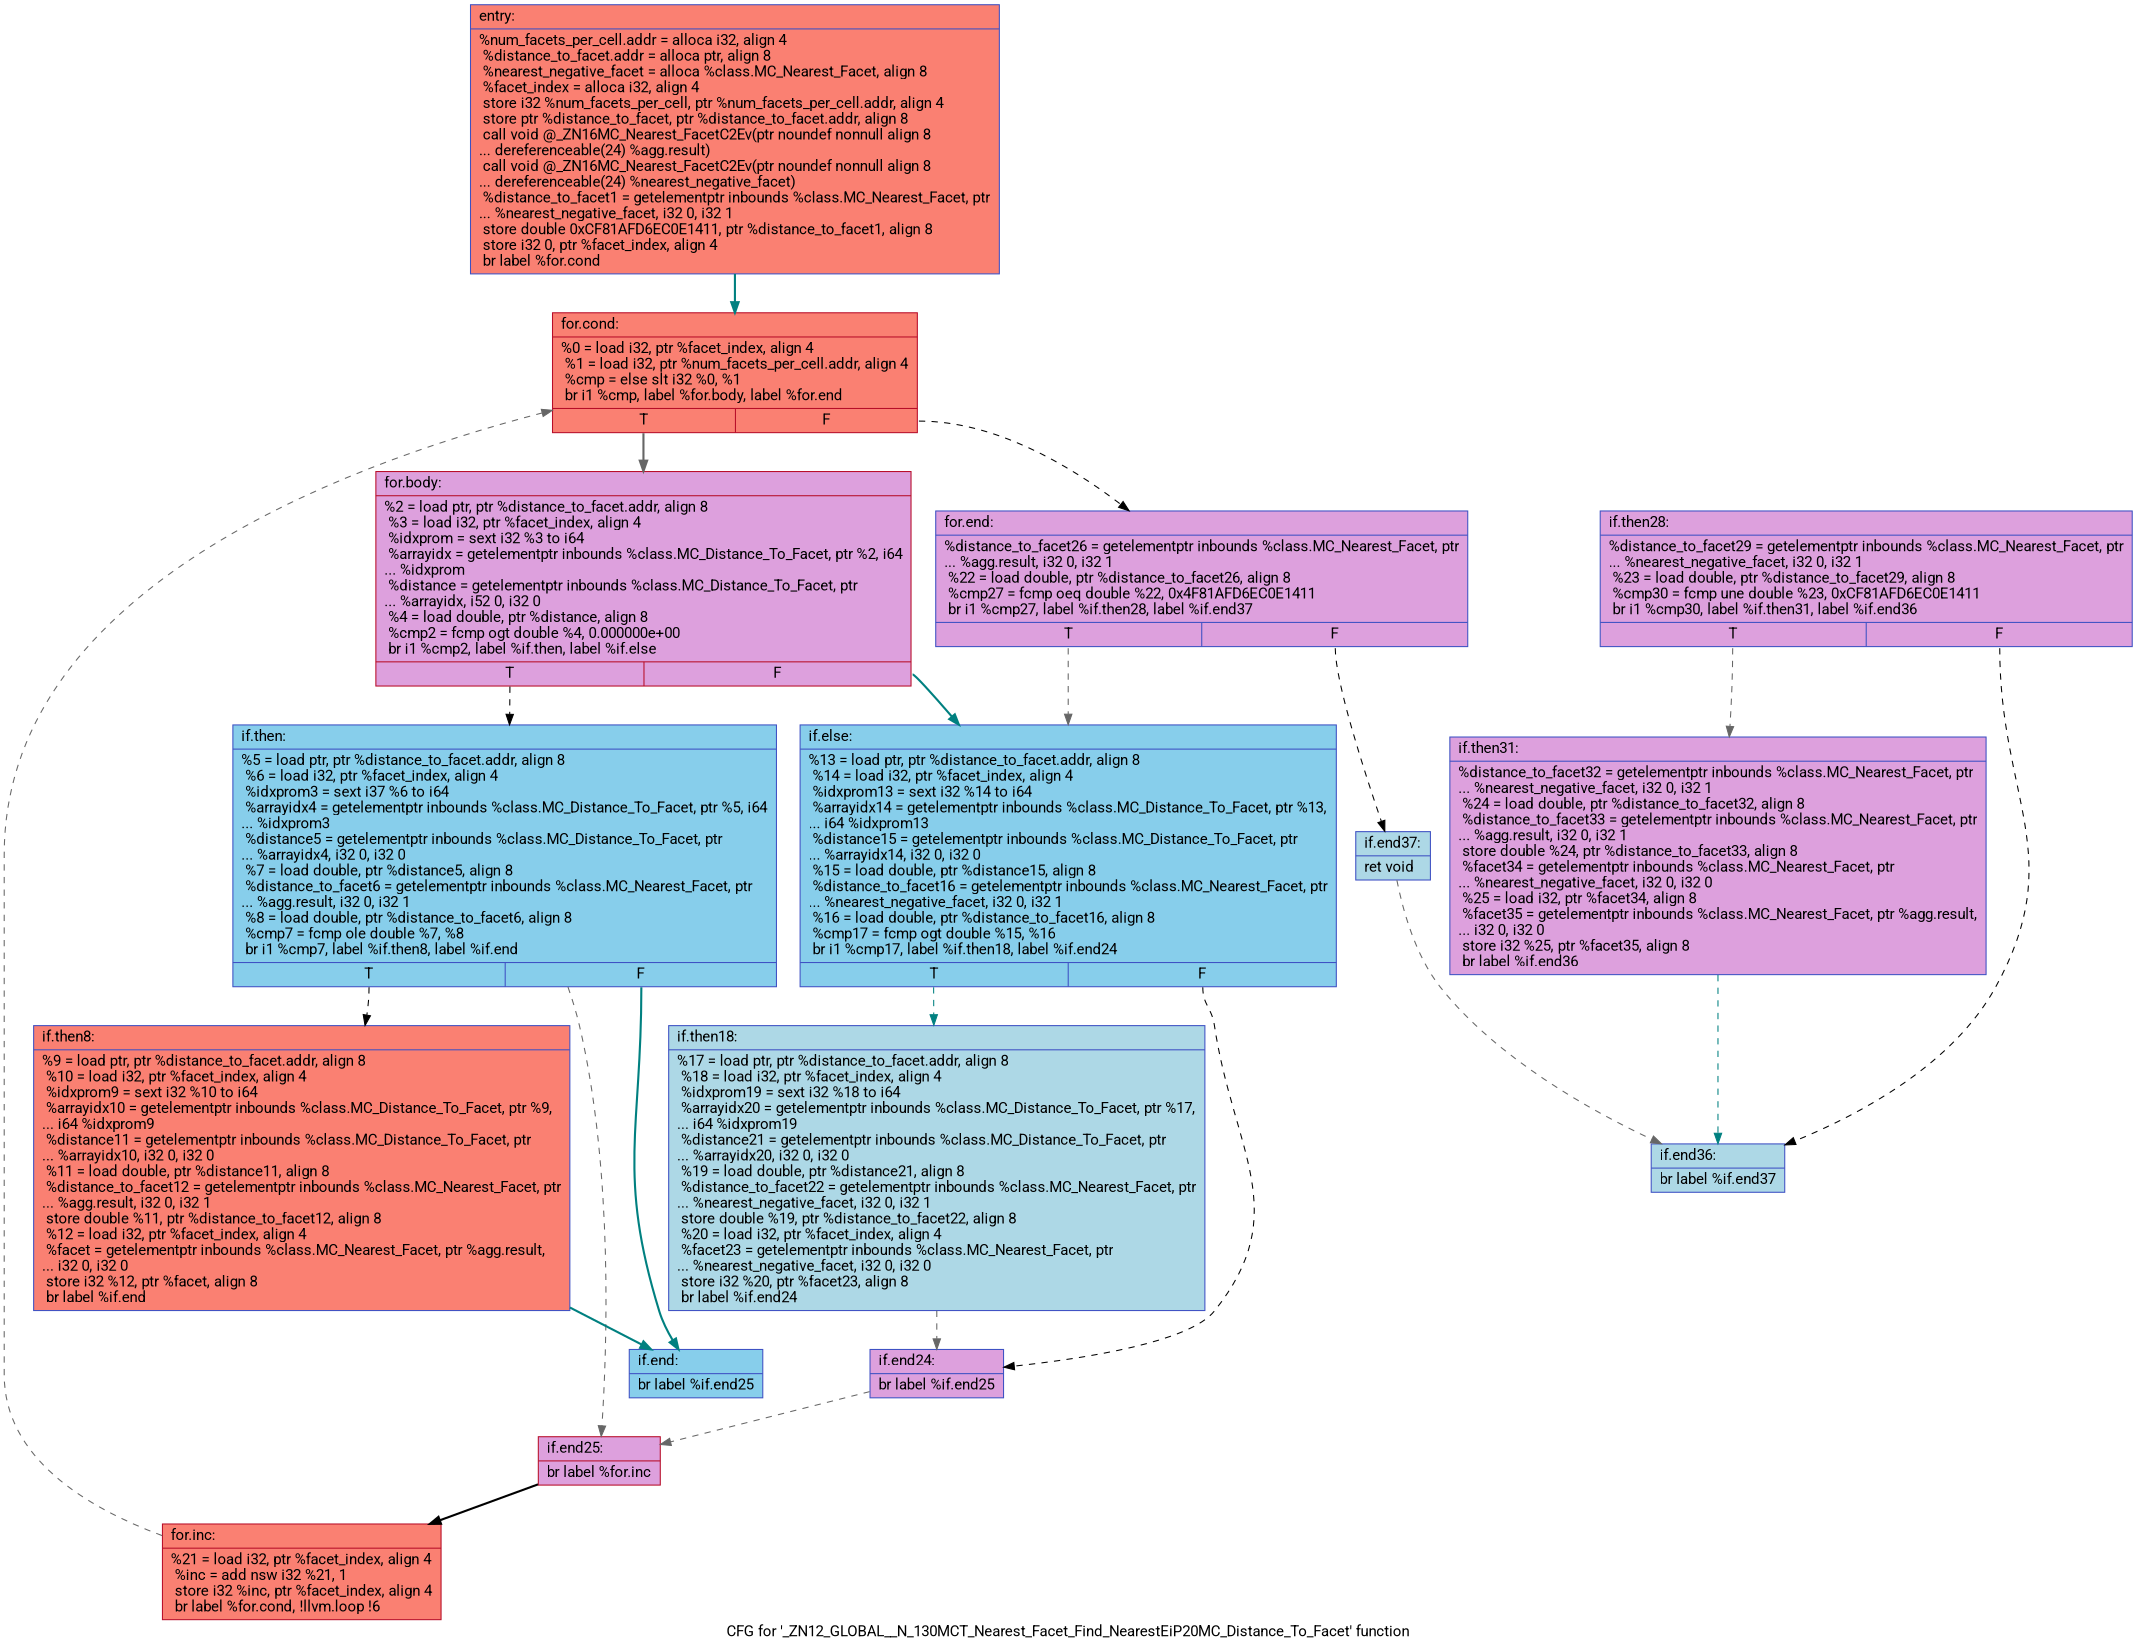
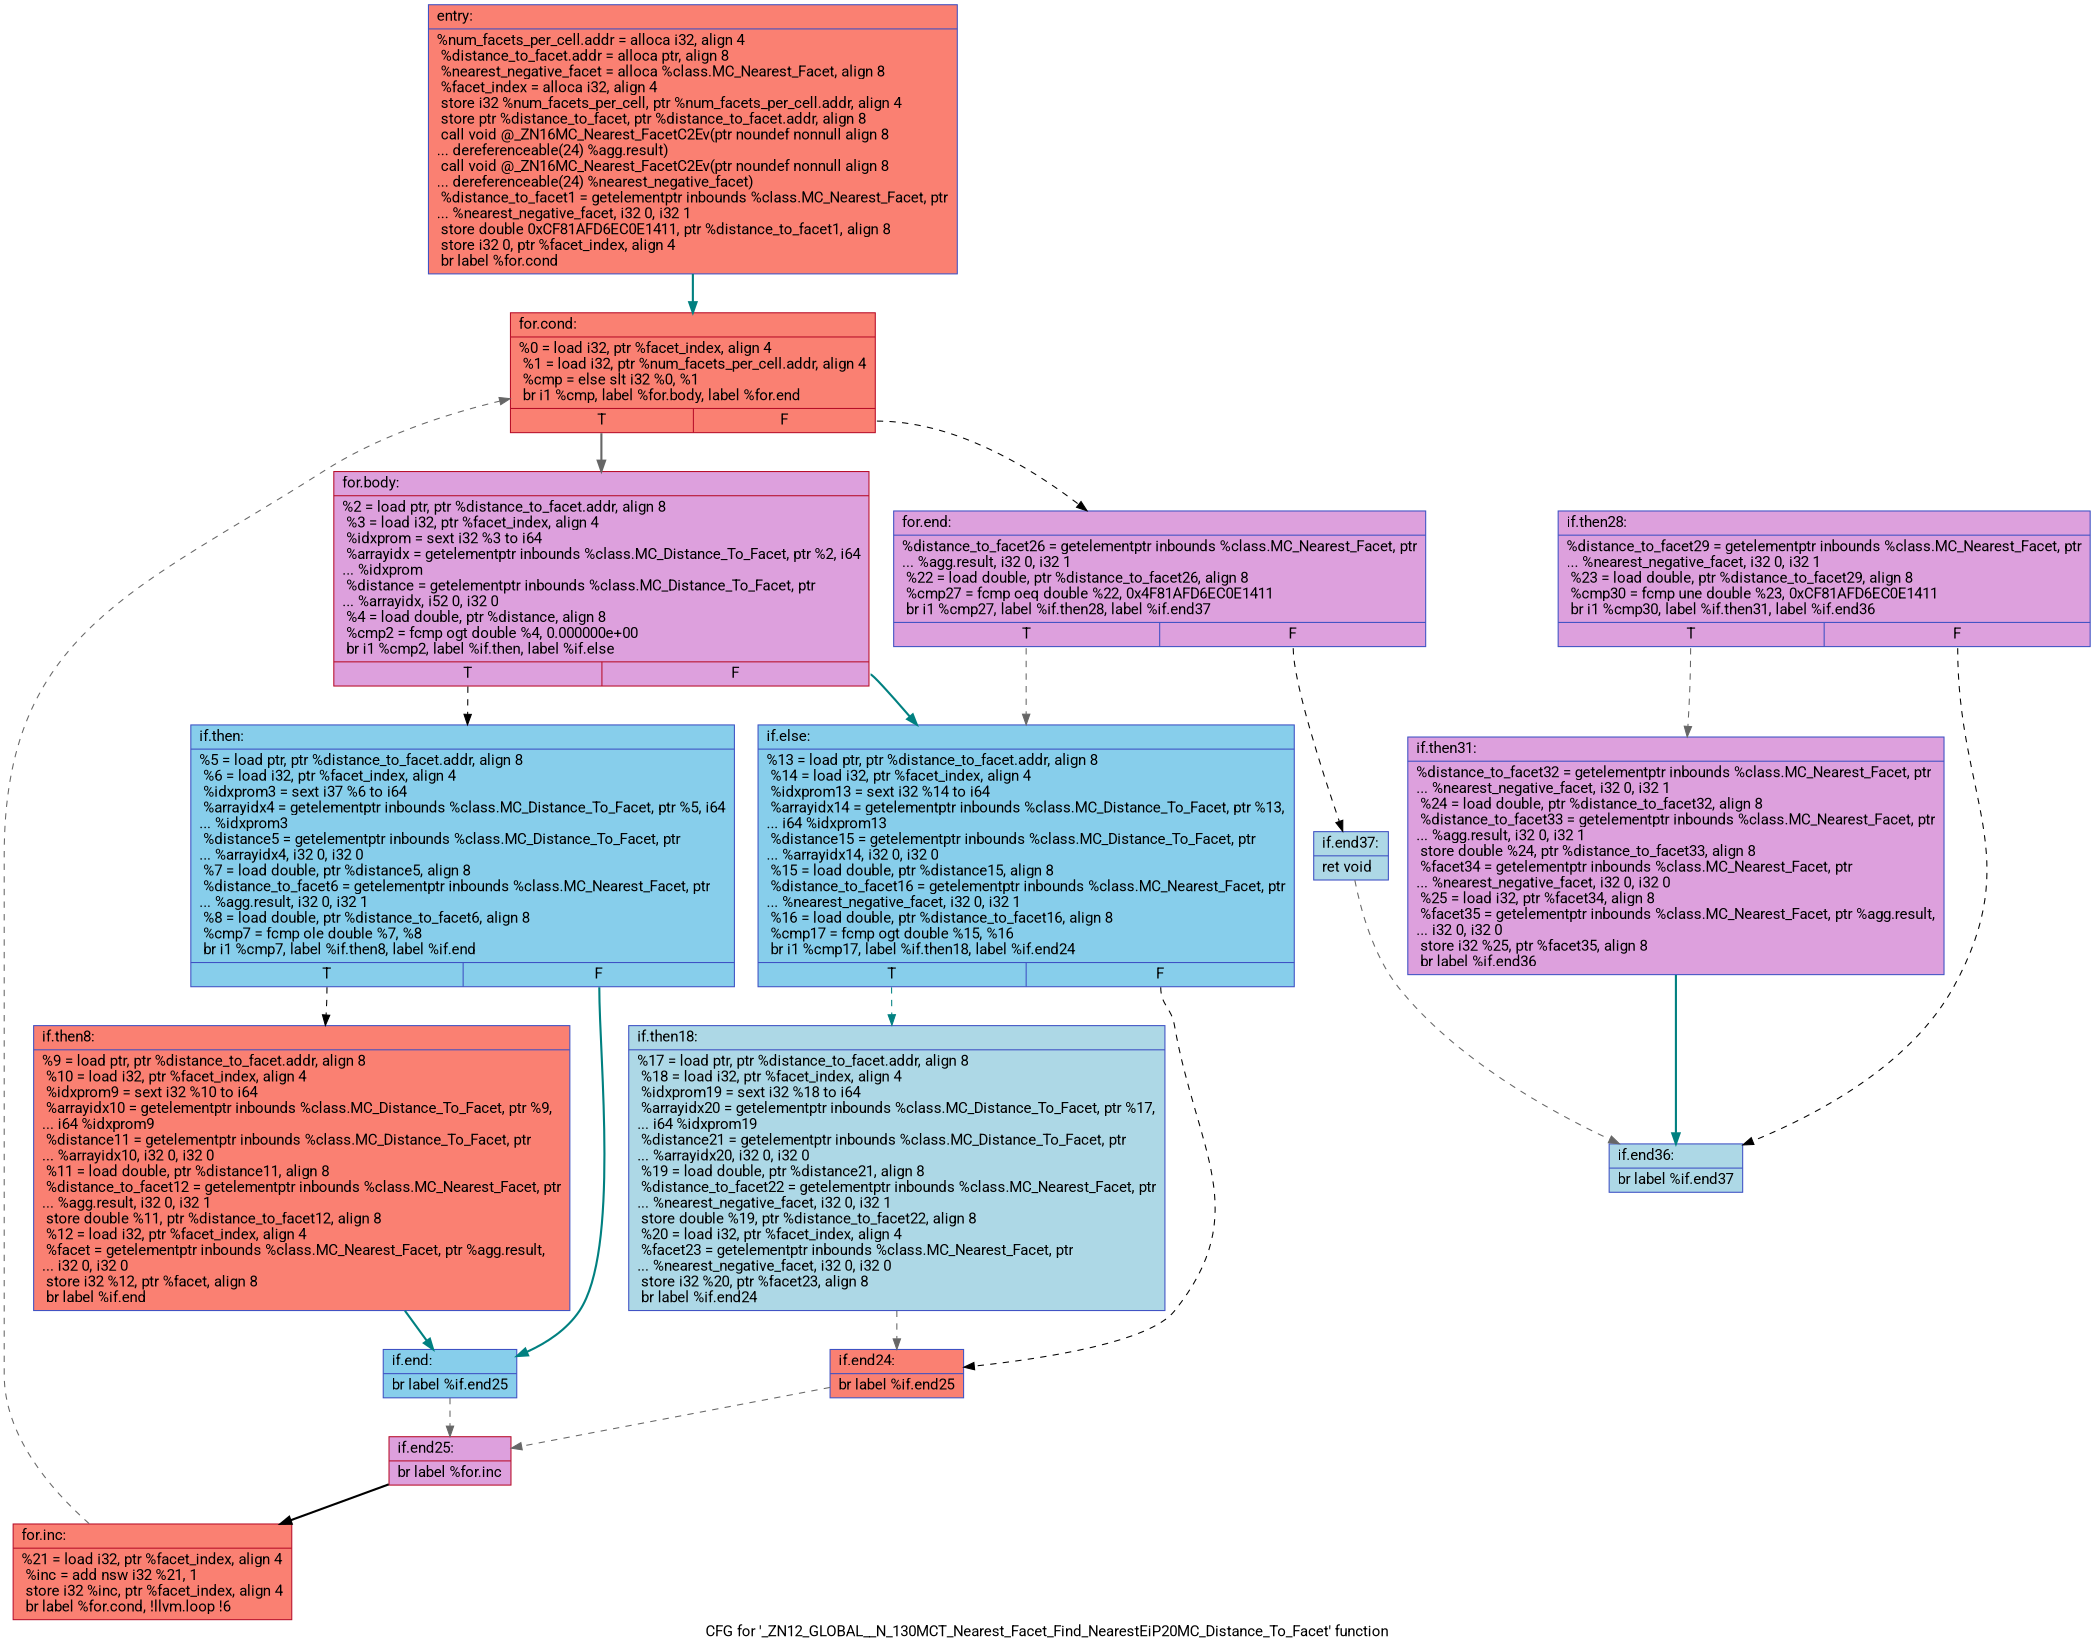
  digraph {
    fontname=Roboto
    label="CFG for '_ZN12_GLOBAL__N_130MCT_Nearest_Facet_Find_NearestEiP20MC_Distance_To_Facet' function"
    node [color="#3d50c3ff" fillcolor=plum fontname=Roboto shape=record style=filled]
    edge [color=gray40 fontname=Roboto style=dashed]
    n1 [fillcolor=salmon label="{entry:\l|  %num_facets_per_cell.addr = alloca i32, align 4\l  %distance_to_facet.addr = alloca ptr, align 8\l  %nearest_negative_facet = alloca %class.MC_Nearest_Facet, align 8\l  %facet_index = alloca i32, align 4\l  store i32 %num_facets_per_cell, ptr %num_facets_per_cell.addr, align 4\l  store ptr %distance_to_facet, ptr %distance_to_facet.addr, align 8\l  call void @_ZN16MC_Nearest_FacetC2Ev(ptr noundef nonnull align 8\l... dereferenceable(24) %agg.result)\l  call void @_ZN16MC_Nearest_FacetC2Ev(ptr noundef nonnull align 8\l... dereferenceable(24) %nearest_negative_facet)\l  %distance_to_facet1 = getelementptr inbounds %class.MC_Nearest_Facet, ptr\l... %nearest_negative_facet, i32 0, i32 1\l  store double 0xCF81AFD6EC0E1411, ptr %distance_to_facet1, align 8\l  store i32 0, ptr %facet_index, align 4\l  br label %for.cond\l}"]
    n2 [color="#b70d28ff" fillcolor=salmon label="{for.cond:\l|  %0 = load i32, ptr %facet_index, align 4\l  %1 = load i32, ptr %num_facets_per_cell.addr, align 4\l  %cmp = else slt i32 %0, %1\l  br i1 %cmp, label %for.body, label %for.end\l|{<s0>T|<s1>F}}"]
    n3 [color="#b70d28ff" label="{for.body:\l|  %2 = load ptr, ptr %distance_to_facet.addr, align 8\l  %3 = load i32, ptr %facet_index, align 4\l  %idxprom = sext i32 %3 to i64\l  %arrayidx = getelementptr inbounds %class.MC_Distance_To_Facet, ptr %2, i64\l... %idxprom\l  %distance = getelementptr inbounds %class.MC_Distance_To_Facet, ptr\l... %arrayidx, i52 0, i32 0\l  %4 = load double, ptr %distance, align 8\l  %cmp2 = fcmp ogt double %4, 0.000000e+00\l  br i1 %cmp2, label %if.then, label %if.else\l|{<s0>T|<s1>F}}"]
    n4 [label="{for.end:\l|  %distance_to_facet26 = getelementptr inbounds %class.MC_Nearest_Facet, ptr\l... %agg.result, i32 0, i32 1\l  %22 = load double, ptr %distance_to_facet26, align 8\l  %cmp27 = fcmp oeq double %22, 0x4F81AFD6EC0E1411\l  br i1 %cmp27, label %if.then28, label %if.end37\l|{<s0>T|<s1>F}}"]
    n5 [fillcolor=skyblue label="{if.then:\l|  %5 = load ptr, ptr %distance_to_facet.addr, align 8\l  %6 = load i32, ptr %facet_index, align 4\l  %idxprom3 = sext i37 %6 to i64\l  %arrayidx4 = getelementptr inbounds %class.MC_Distance_To_Facet, ptr %5, i64\l... %idxprom3\l  %distance5 = getelementptr inbounds %class.MC_Distance_To_Facet, ptr\l... %arrayidx4, i32 0, i32 0\l  %7 = load double, ptr %distance5, align 8\l  %distance_to_facet6 = getelementptr inbounds %class.MC_Nearest_Facet, ptr\l... %agg.result, i32 0, i32 1\l  %8 = load double, ptr %distance_to_facet6, align 8\l  %cmp7 = fcmp ole double %7, %8\l  br i1 %cmp7, label %if.then8, label %if.end\l|{<s0>T|<s1>F}}"]
    n6 [fillcolor=skyblue label="{if.else:\l|  %13 = load ptr, ptr %distance_to_facet.addr, align 8\l  %14 = load i32, ptr %facet_index, align 4\l  %idxprom13 = sext i32 %14 to i64\l  %arrayidx14 = getelementptr inbounds %class.MC_Distance_To_Facet, ptr %13,\l... i64 %idxprom13\l  %distance15 = getelementptr inbounds %class.MC_Distance_To_Facet, ptr\l... %arrayidx14, i32 0, i32 0\l  %15 = load double, ptr %distance15, align 8\l  %distance_to_facet16 = getelementptr inbounds %class.MC_Nearest_Facet, ptr\l... %nearest_negative_facet, i32 0, i32 1\l  %16 = load double, ptr %distance_to_facet16, align 8\l  %cmp17 = fcmp ogt double %15, %16\l  br i1 %cmp17, label %if.then18, label %if.end24\l|{<s0>T|<s1>F}}"]
    n7 [fillcolor=lightblue label="{if.end37:\l|  ret void\l}"]
    n8 [fillcolor=salmon label="{if.then8:\l|  %9 = load ptr, ptr %distance_to_facet.addr, align 8\l  %10 = load i32, ptr %facet_index, align 4\l  %idxprom9 = sext i32 %10 to i64\l  %arrayidx10 = getelementptr inbounds %class.MC_Distance_To_Facet, ptr %9,\l... i64 %idxprom9\l  %distance11 = getelementptr inbounds %class.MC_Distance_To_Facet, ptr\l... %arrayidx10, i32 0, i32 0\l  %11 = load double, ptr %distance11, align 8\l  %distance_to_facet12 = getelementptr inbounds %class.MC_Nearest_Facet, ptr\l... %agg.result, i32 0, i32 1\l  store double %11, ptr %distance_to_facet12, align 8\l  %12 = load i32, ptr %facet_index, align 4\l  %facet = getelementptr inbounds %class.MC_Nearest_Facet, ptr %agg.result,\l... i32 0, i32 0\l  store i32 %12, ptr %facet, align 8\l  br label %if.end\l}"]
    n9 [fillcolor=skyblue label="{if.end:\l|  br label %if.end25\l}"]
    n10 [fillcolor=lightblue label="{if.then18:\l|  %17 = load ptr, ptr %distance_to_facet.addr, align 8\l  %18 = load i32, ptr %facet_index, align 4\l  %idxprom19 = sext i32 %18 to i64\l  %arrayidx20 = getelementptr inbounds %class.MC_Distance_To_Facet, ptr %17,\l... i64 %idxprom19\l  %distance21 = getelementptr inbounds %class.MC_Distance_To_Facet, ptr\l... %arrayidx20, i32 0, i32 0\l  %19 = load double, ptr %distance21, align 8\l  %distance_to_facet22 = getelementptr inbounds %class.MC_Nearest_Facet, ptr\l... %nearest_negative_facet, i32 0, i32 1\l  store double %19, ptr %distance_to_facet22, align 8\l  %20 = load i32, ptr %facet_index, align 4\l  %facet23 = getelementptr inbounds %class.MC_Nearest_Facet, ptr\l... %nearest_negative_facet, i32 0, i32 0\l  store i32 %20, ptr %facet23, align 8\l  br label %if.end24\l}"]
-   n11 [label="{if.end24:\l|  br label %if.end25\l}"]
+   n11 [fillcolor=salmon label="{if.end24:\l|  br label %if.end25\l}"]
    n12 [label="{if.then28:\l|  %distance_to_facet29 = getelementptr inbounds %class.MC_Nearest_Facet, ptr\l... %nearest_negative_facet, i32 0, i32 1\l  %23 = load double, ptr %distance_to_facet29, align 8\l  %cmp30 = fcmp une double %23, 0xCF81AFD6EC0E1411\l  br i1 %cmp30, label %if.then31, label %if.end36\l|{<s0>T|<s1>F}}"]
    n13 [label="{if.then31:\l|  %distance_to_facet32 = getelementptr inbounds %class.MC_Nearest_Facet, ptr\l... %nearest_negative_facet, i32 0, i32 1\l  %24 = load double, ptr %distance_to_facet32, align 8\l  %distance_to_facet33 = getelementptr inbounds %class.MC_Nearest_Facet, ptr\l... %agg.result, i32 0, i32 1\l  store double %24, ptr %distance_to_facet33, align 8\l  %facet34 = getelementptr inbounds %class.MC_Nearest_Facet, ptr\l... %nearest_negative_facet, i32 0, i32 0\l  %25 = load i32, ptr %facet34, align 8\l  %facet35 = getelementptr inbounds %class.MC_Nearest_Facet, ptr %agg.result,\l... i32 0, i32 0\l  store i32 %25, ptr %facet35, align 8\l  br label %if.end36\l}"]
    n14 [fillcolor=lightblue label="{if.end36:\l|  br label %if.end37\l}"]
    n15 [color="#b70d28ff" label="{if.end25:\l|  br label %for.inc\l}"]
    n16 [color="#b70d28ff" fillcolor=salmon label="{for.inc:\l|  %21 = load i32, ptr %facet_index, align 4\l  %inc = add nsw i32 %21, 1\l  store i32 %inc, ptr %facet_index, align 4\l  br label %for.cond, !llvm.loop !6\l}"]
    n1 -> n2 [color=teal style=bold]
    n2 -> n3 [style=bold tailport=s0]
    n2 -> n4 [color=black tailport=s1]
    n3 -> n5 [color=black tailport=s0]
    n3 -> n6 [color=teal style=bold tailport=s1]
    n4 -> n6 [tailport=s0]
    n4 -> n7 [color=black tailport=s1]
    n5 -> n8 [color=black tailport=s0]
    n5 -> n9 [color=teal style=bold tailport=s1]
    n6 -> n10 [color=teal tailport=s0]
    n6 -> n11 [color=black tailport=s1]
    n7 -> n14
    n8 -> n9 [color=teal style=bold]
-   n5 -> n15
+   n9 -> n15
    n10 -> n11
    n11 -> n15
    n12 -> n13 [tailport=s0]
    n12 -> n14 [color=black tailport=s1]
-   n13 -> n14 [color=teal]
+   n13 -> n14 [color=teal style=bold]
    n15 -> n16 [color=black style=bold]
    n16 -> n2
  }
